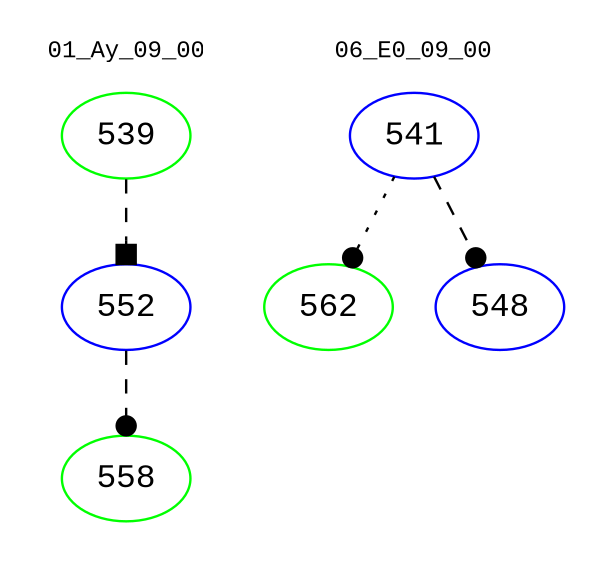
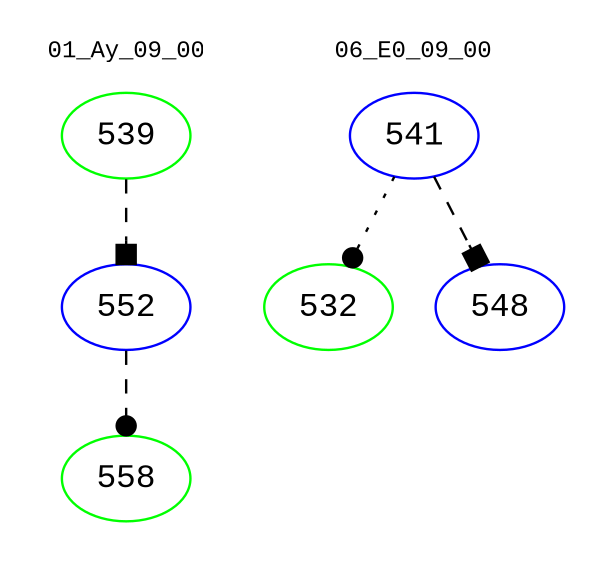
  digraph {
    fontname="Liberation Mono"
    node [color=blue fontname="Liberation Mono"]
    edge [arrowhead=dot color=black fontname="Liberation Mono" style=dashed]
    n1 [label=552]
    n2 [color=green label=539]
    n3 [color=green label=558]
    n4 [label=541]
-   n5 [color=green label=562]
+   n5 [color=green label=532]
    n6 [label=548]
    subgraph cluster_1 {
      color=white
      fontsize=10
      label="01_Ay_09_00"
      n1
      n2
      n3
    }
    subgraph cluster_2 {
      color=white
      fontsize=10
      label="06_E0_09_00"
      n4
      n5
      n6
    }
    n1 -> n3
    n2 -> n1 [arrowhead=box]
    n4 -> n5 [style=dotted]
-   n4 -> n6
+   n4 -> n6 [arrowhead=box]
  }
